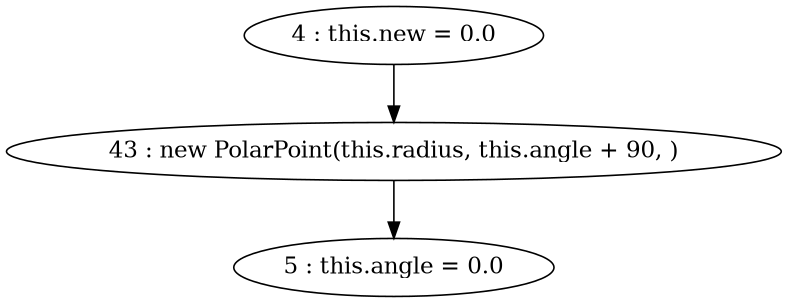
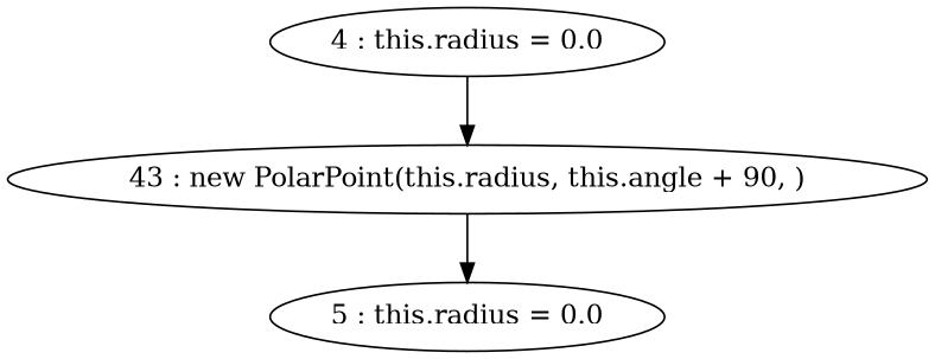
  digraph {
-   "4 : this.radius = 0.0" [label="4 : this.new = 0.0"]
+   "4 : this.radius = 0.0"
    "43 : new PolarPoint(this.radius, this.angle + 90, )"
-   "5 : this.angle = 0.0"
+   "5 : this.angle = 0.0" [label="5 : this.radius = 0.0"]
    "4 : this.radius = 0.0" -> "43 : new PolarPoint(this.radius, this.angle + 90, )"
    "43 : new PolarPoint(this.radius, this.angle + 90, )" -> "5 : this.angle = 0.0"
  }
